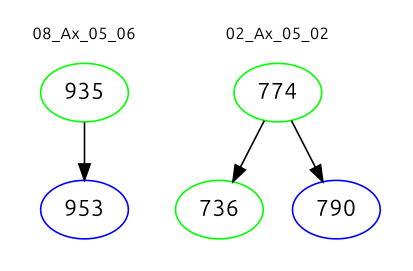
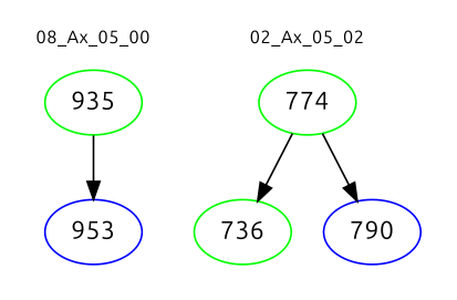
  digraph {
    fontname=Ubuntu
    node [color=green fontname=Ubuntu]
    edge [color=black fontname=Ubuntu]
    n1 [label=935]
    n2 [color=blue label=953]
    n3 [label=774]
    n4 [label=736]
    n5 [color=blue label=790]
    subgraph cluster_1 {
      color=white
      fontsize=10
-     label="08_Ax_05_06"
+     label="08_Ax_05_00"
      n1
      n2
    }
    subgraph cluster_2 {
      color=white
      fontsize=10
      label="02_Ax_05_02"
      n3
      n4
      n5
    }
    n1 -> n2
    n3 -> n4
    n3 -> n5
  }
